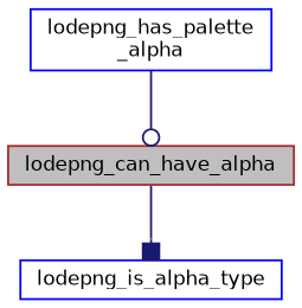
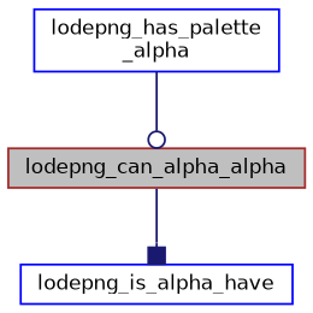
  digraph {
    rankdir=TB
    node [color=blue fillcolor=white fontname=Helvetica fontsize=10 shape=record style=filled]
    edge [color=midnightblue fontname=Helvetica fontsize=10 labelfontname=Helvetica labelfontsize=10 style=solid]
-   n1 [color=brown fillcolor=grey75 fontcolor=black height=0.2 label=lodepng_can_have_alpha width=0.4]
-   n2 [height=0.2 label=lodepng_is_alpha_type width=0.4]
+   n1 [color=brown fillcolor=grey75 fontcolor=black height=0.2 label=lodepng_can_alpha_alpha width=0.4]
+   n2 [height=0.2 label=lodepng_is_alpha_have width=0.4]
    n3 [height=0.2 label="lodepng_has_palette\l_alpha" width=0.4]
    n1 -> n2 [arrowhead=box]
    n3 -> n1 [arrowhead=odot]
  }
